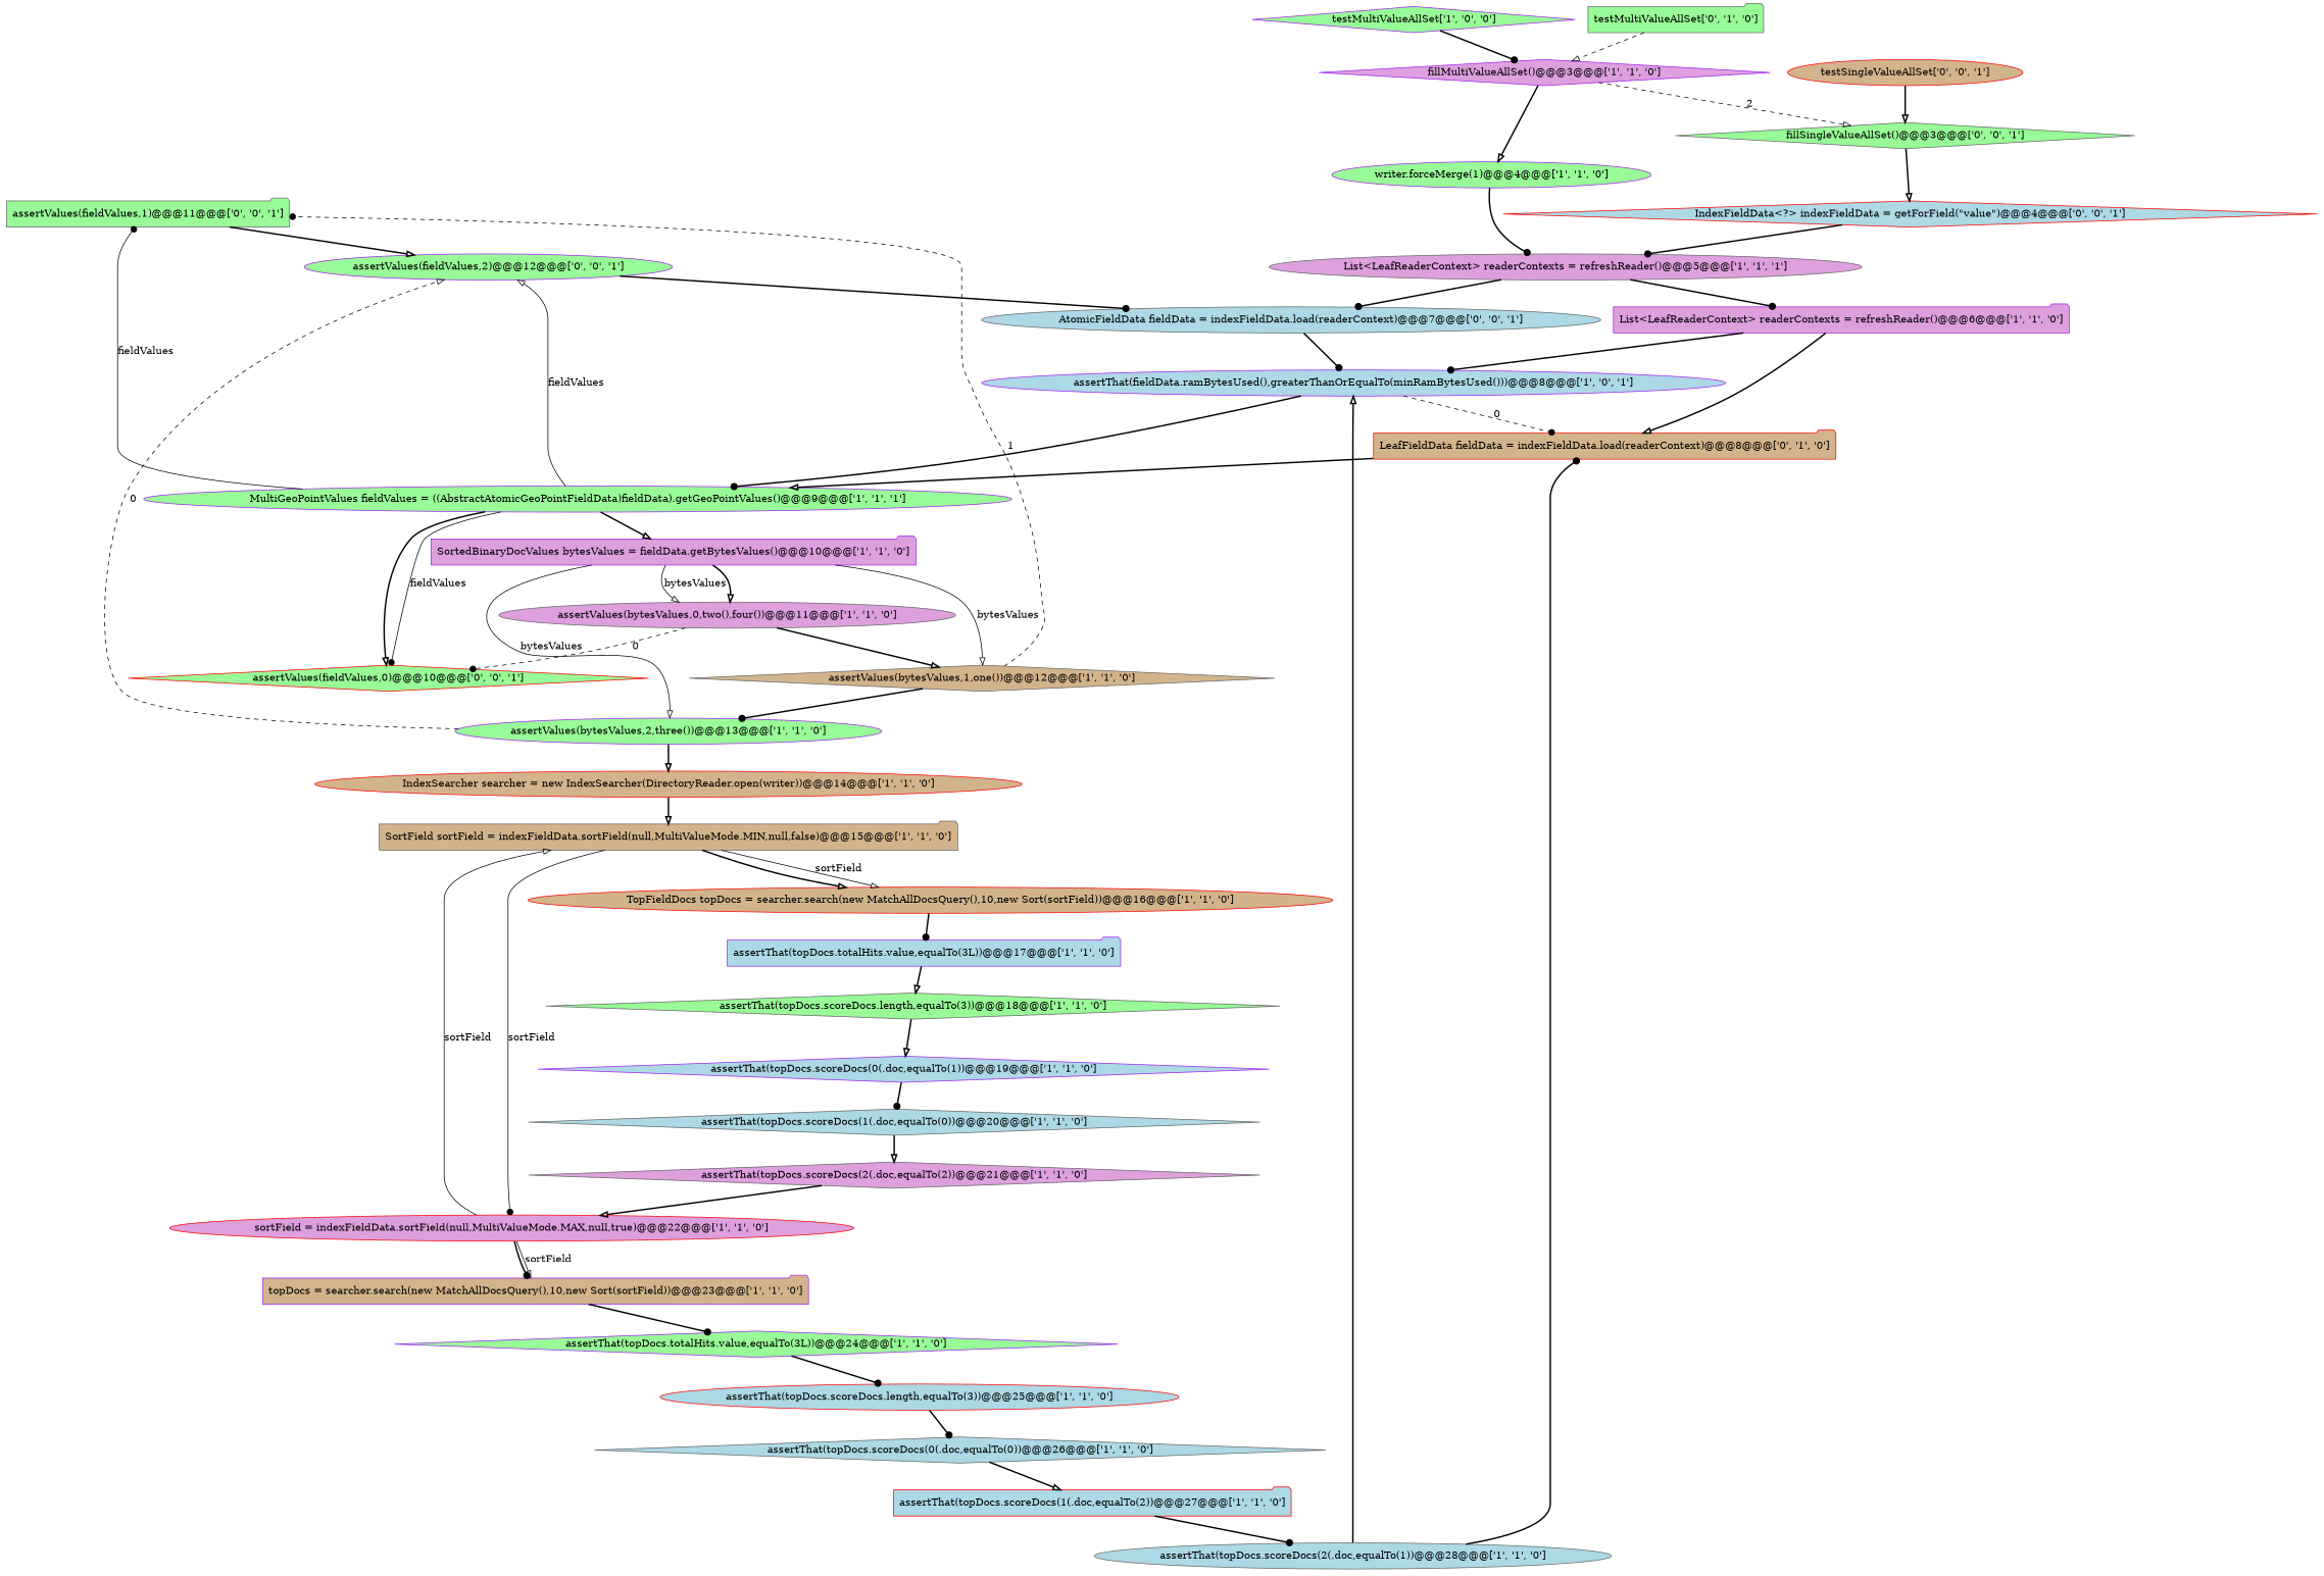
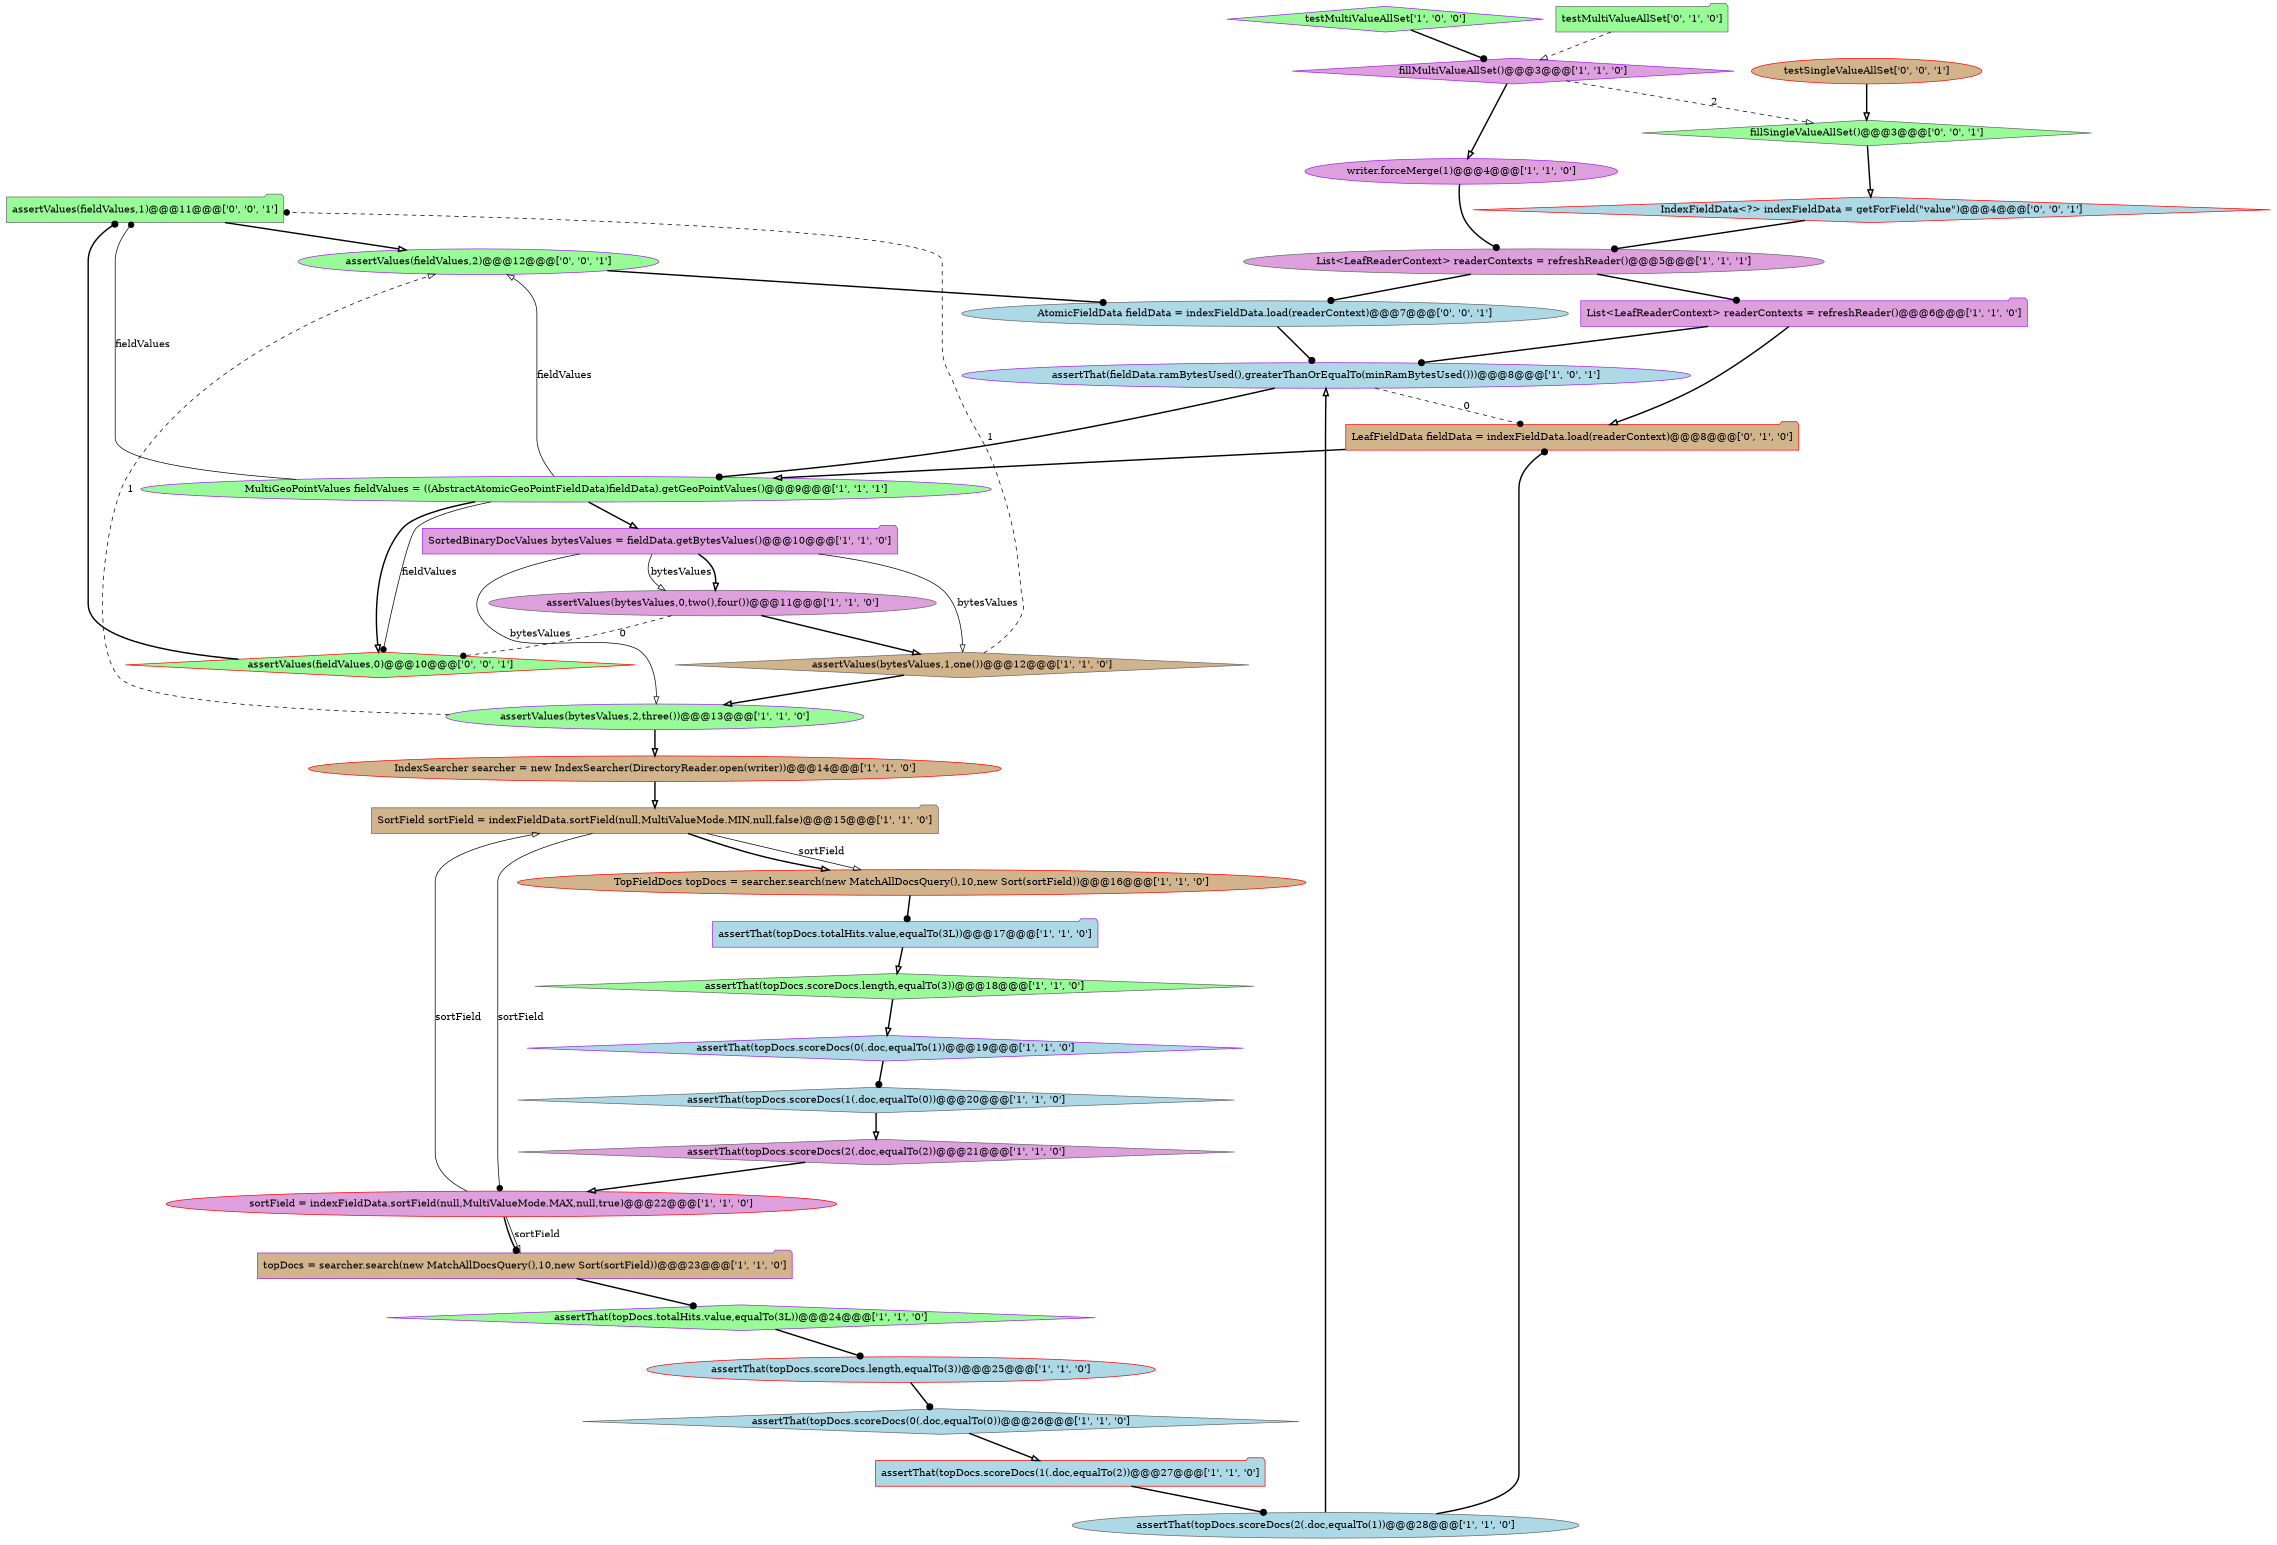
  digraph {
    node [color=gray40 fillcolor=palegreen shape=ellipse style=filled]
    edge [arrowhead=onormal style=bold]
    n1 [label="assertValues(fieldValues,1)@@@11@@@['0', '0', '1']" shape=folder]
    n2 [color=purple label="assertValues(fieldValues,2)@@@12@@@['0', '0', '1']"]
    n3 [fillcolor=lightblue label="AtomicFieldData fieldData = indexFieldData.load(readerContext)@@@7@@@['0', '0', '1']"]
    n4 [color=red fillcolor=tan label="testSingleValueAllSet['0', '0', '1']"]
    n5 [label="fillSingleValueAllSet()@@@3@@@['0', '0', '1']" shape=diamond]
    n6 [color=red fillcolor=lightblue label="IndexFieldData<?> indexFieldData = getForField(\"value\")@@@4@@@['0', '0', '1']" shape=diamond]
    n7 [fillcolor=lightblue label="assertThat(topDocs.scoreDocs(0(.doc,equalTo(0))@@@26@@@['1', '1', '0']" shape=diamond]
    n8 [color=red fillcolor=lightblue label="assertThat(topDocs.scoreDocs(1(.doc,equalTo(2))@@@27@@@['1', '1', '0']" shape=folder]
    n9 [fillcolor=lightblue label="assertThat(topDocs.scoreDocs(2(.doc,equalTo(1))@@@28@@@['1', '1', '0']"]
    n10 [color=red fillcolor=tan label="LeafFieldData fieldData = indexFieldData.load(readerContext)@@@8@@@['0', '1', '0']" shape=folder]
    n11 [color=purple fillcolor=lightblue label="assertThat(fieldData.ramBytesUsed(),greaterThanOrEqualTo(minRamBytesUsed()))@@@8@@@['1', '0', '1']"]
    n12 [color=purple label="MultiGeoPointValues fieldValues = ((AbstractAtomicGeoPointFieldData)fieldData).getGeoPointValues()@@@9@@@['1', '1', '1']"]
    n13 [color=purple fillcolor=plum label="SortedBinaryDocValues bytesValues = fieldData.getBytesValues()@@@10@@@['1', '1', '0']" shape=folder]
    n14 [color=red label="assertValues(fieldValues,0)@@@10@@@['0', '0', '1']" shape=diamond]
    n15 [fillcolor=plum label="assertThat(topDocs.scoreDocs(2(.doc,equalTo(2))@@@21@@@['1', '1', '0']" shape=diamond]
    n16 [color=red fillcolor=plum label="sortField = indexFieldData.sortField(null,MultiValueMode.MAX,null,true)@@@22@@@['1', '1', '0']"]
    n17 [fillcolor=tan label="SortField sortField = indexFieldData.sortField(null,MultiValueMode.MIN,null,false)@@@15@@@['1', '1', '0']" shape=folder]
    n18 [color=purple fillcolor=tan label="topDocs = searcher.search(new MatchAllDocsQuery(),10,new Sort(sortField))@@@23@@@['1', '1', '0']" shape=folder]
    n19 [color=purple label="assertValues(bytesValues,2,three())@@@13@@@['1', '1', '0']"]
    n20 [fillcolor=plum label="assertValues(bytesValues,0,two(),four())@@@11@@@['1', '1', '0']"]
    n21 [fillcolor=tan label="assertValues(bytesValues,1,one())@@@12@@@['1', '1', '0']" shape=diamond]
    n22 [color=red fillcolor=tan label="IndexSearcher searcher = new IndexSearcher(DirectoryReader.open(writer))@@@14@@@['1', '1', '0']"]
    n23 [color=purple label="testMultiValueAllSet['1', '0', '0']" shape=diamond]
    n24 [color=purple fillcolor=plum label="fillMultiValueAllSet()@@@3@@@['1', '1', '0']" shape=diamond]
-   n25 [color=purple label="writer.forceMerge(1)@@@4@@@['1', '1', '0']"]
+   n25 [color=purple fillcolor=plum label="writer.forceMerge(1)@@@4@@@['1', '1', '0']"]
    n26 [color=purple fillcolor=plum label="List<LeafReaderContext> readerContexts = refreshReader()@@@6@@@['1', '1', '0']" shape=folder]
    n27 [label="assertThat(topDocs.scoreDocs.length,equalTo(3))@@@18@@@['1', '1', '0']" shape=diamond]
    n28 [color=purple fillcolor=lightblue label="assertThat(topDocs.scoreDocs(0(.doc,equalTo(1))@@@19@@@['1', '1', '0']" shape=diamond]
    n29 [fillcolor=lightblue label="assertThat(topDocs.scoreDocs(1(.doc,equalTo(0))@@@20@@@['1', '1', '0']" shape=diamond]
    n30 [color=purple label="assertThat(topDocs.totalHits.value,equalTo(3L))@@@24@@@['1', '1', '0']" shape=diamond]
    n31 [color=red fillcolor=lightblue label="assertThat(topDocs.scoreDocs.length,equalTo(3))@@@25@@@['1', '1', '0']"]
    n32 [fillcolor=plum label="List<LeafReaderContext> readerContexts = refreshReader()@@@5@@@['1', '1', '1']"]
    n33 [color=purple fillcolor=lightblue label="assertThat(topDocs.totalHits.value,equalTo(3L))@@@17@@@['1', '1', '0']" shape=folder]
    n34 [color=red fillcolor=tan label="TopFieldDocs topDocs = searcher.search(new MatchAllDocsQuery(),10,new Sort(sortField))@@@16@@@['1', '1', '0']"]
    n35 [label="testMultiValueAllSet['0', '1', '0']" shape=folder]
    n1 -> n2
    n2 -> n3 [arrowhead=dot]
    n3 -> n11 [arrowhead=dot]
    n4 -> n5
    n5 -> n6
    n6 -> n32 [arrowhead=dot]
    n7 -> n8
    n8 -> n9 [arrowhead=dot]
    n9 -> n10 [arrowhead=dot]
    n9 -> n11
    n10 -> n12
    n11 -> n10 [arrowhead=dot label=0 style=dashed]
    n11 -> n12 [arrowhead=dot]
    n12 -> n1 [arrowhead=dot label=fieldValues style=solid]
    n12 -> n2 [label=fieldValues style=solid]
    n12 -> n13
    n12 -> n14 [arrowhead=dot label=fieldValues style=solid]
    n12 -> n14
    n13 -> n19 [label=bytesValues style=solid]
    n13 -> n20 [label=bytesValues style=solid]
    n13 -> n20
    n13 -> n21 [label=bytesValues style=solid]
+   n14 -> n1 [arrowhead=dot]
    n15 -> n16
    n16 -> n17 [label=sortField style=solid]
    n16 -> n18 [label=sortField style=solid]
    n16 -> n18 [arrowhead=dot]
    n17 -> n16 [arrowhead=dot label=sortField style=solid]
    n17 -> n34 [label=sortField style=solid]
    n17 -> n34
    n18 -> n30 [arrowhead=dot]
-   n19 -> n2 [label=0 style=dashed]
+   n19 -> n2 [label=1 style=dashed]
    n19 -> n22
    n20 -> n14 [arrowhead=dot label=0 style=dashed]
    n20 -> n21
    n21 -> n1 [arrowhead=dot label=1 style=dashed]
-   n21 -> n19 [arrowhead=dot]
+   n21 -> n19
    n22 -> n17
    n23 -> n24 [arrowhead=dot]
    n24 -> n5 [label=2 style=dashed]
    n24 -> n25
    n25 -> n32 [arrowhead=dot]
    n26 -> n10
    n26 -> n11 [arrowhead=dot]
    n27 -> n28
    n28 -> n29 [arrowhead=dot]
    n29 -> n15
    n30 -> n31 [arrowhead=dot]
    n31 -> n7 [arrowhead=dot]
    n32 -> n3 [arrowhead=dot]
    n32 -> n26 [arrowhead=dot]
    n33 -> n27
    n34 -> n33 [arrowhead=dot]
    n35 -> n24 [style=dashed]
  }
